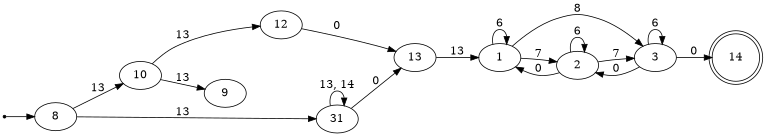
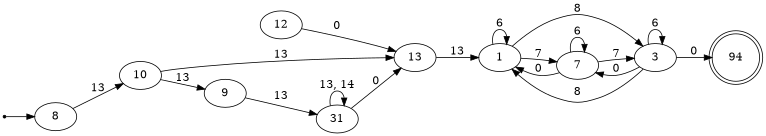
  digraph {
    rankdir=LR
    inic [shape=point]
    8
    10
    n4 [label=31]
    9
    12
    1
-   2
+   2 [label=7]
    3
-   14 [shape=doublecircle]
+   14 [shape=doublecircle label=94]
    13
    inic -> 8
    8 -> 10 [label=13]
    10 -> 9 [label=13]
-   10 -> 12 [label=13]
+   10 -> 13 [label=13]
    n4 -> n4 [label="13, 14"]
    n4 -> 13 [label=0]
-   8 -> n4 [label=13]
+   9 -> n4 [label=13]
    12 -> 13 [label=0]
    1 -> 1 [label=6]
    1 -> 2 [label=7]
    1 -> 3 [label=8]
    2 -> 1 [label=0]
    2 -> 2 [label=6]
    2 -> 3 [label=7]
+   3 -> 1 [label=8]
    3 -> 2 [label=0]
    3 -> 3 [label=6]
    3 -> 14 [label=0]
    13 -> 1 [label=13]
  }
